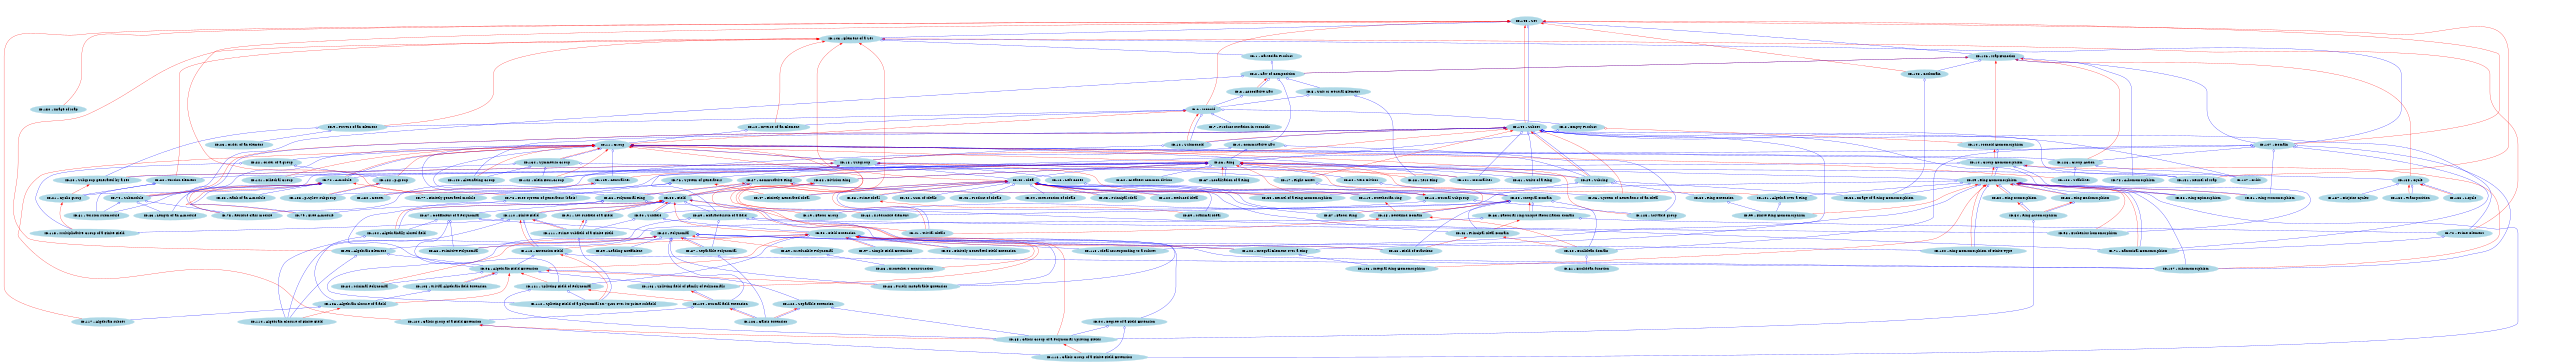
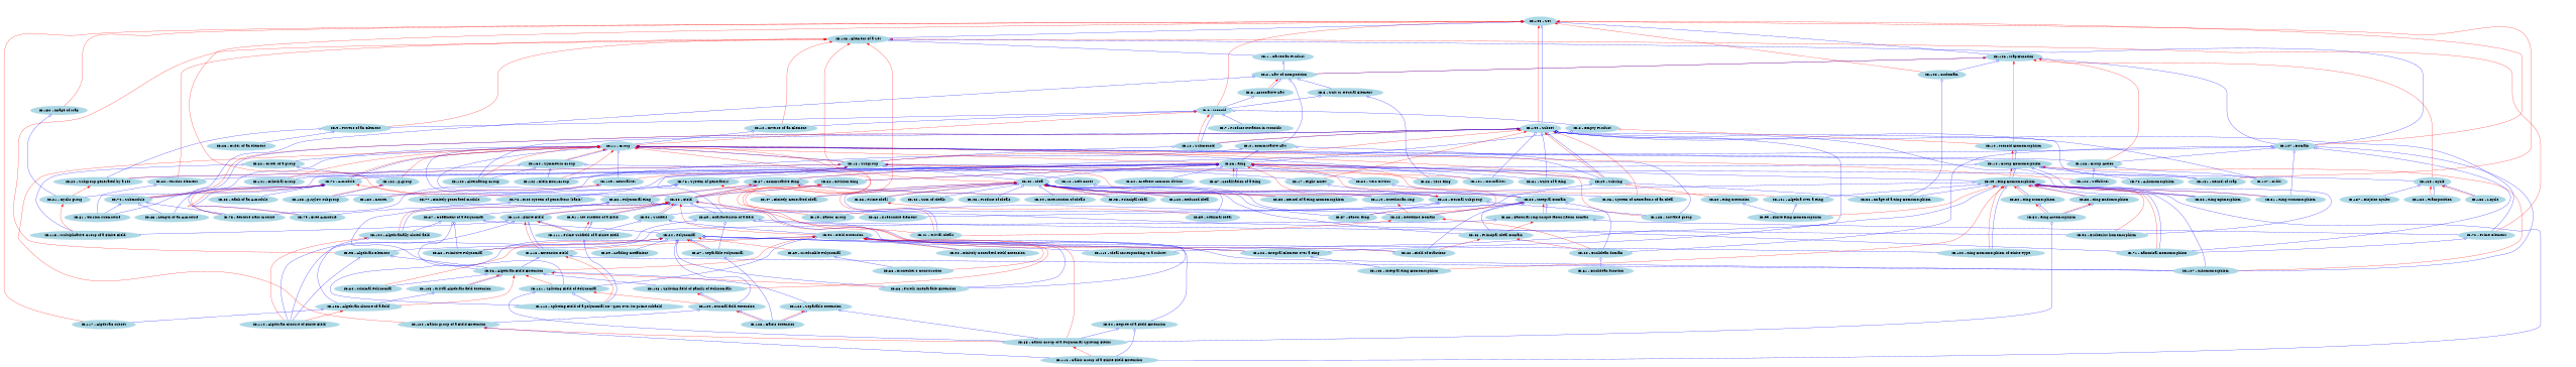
  digraph {
    node [color=lightblue fillcolor=lightblue style=filled]
    edge [arrowtail=odiamond color=blue dir=back]
    n1 [label="ID:1 - Cartesian Product"]
    n2 [label="ID:2 - Law of Composition"]
    n3 [label="ID:3 - Associative Law"]
    n4 [label="ID:4 - Commutative Law"]
    n5 [label="ID:5 - Unit or Neutral Element"]
    n6 [label="ID:74 - Submodule"]
    n7 [label="ID:6 - Monoid"]
    n8 [label="ID:26 - Ring"]
    n9 [label="ID:125 - Solvable group"]
    n10 [label="ID:142 - Klein Four-Group"]
    n11 [label="ID:28 - Zero Ring"]
    n12 [label="ID:75 - Residue class module"]
    n13 [label="ID:81 - Torsion submodule"]
    n14 [label="ID:83 - Length of an A-module"]
    n15 [label="ID:7 - Product Notation in Monoids"]
    n16 [label="ID:8 - Empty Product"]
    n17 [label="ID:9 - Powers of an Element"]
    n18 [label="ID:10 - Inverse of an Element"]
    n19 [label="ID:11 - Group"]
    n20 [label="ID:12 - Submonoid"]
    n21 [label="ID:29 - Subring"]
    n22 [label="ID:40 - Ideal"]
    n23 [label="ID:72 - A-module"]
    n24 [label="ID:49 - Ring Homomorphism"]
    n25 [label="ID:57 - Factor Ring"]
    n26 [label="ID:27 - Commutative Ring"]
    n27 [label="ID:31 - Units of a Ring"]
    n28 [label="ID:32 - Division Ring"]
    n29 [label="ID:34 - Zero Divisor"]
    n30 [label="ID:64 - Greatest common divisor"]
    n31 [label="ID:67 - Localization of a Ring"]
    n32 [label="ID:76 - System of generators"]
    n33 [label="ID:80 - Torsion element"]
    n34 [label="ID:101 - Algebra over a Ring"]
    n35 [label="ID:119 - Noetherian ring"]
    n36 [label="ID:14 - Monoid Homomorphism"]
    n37 [label="ID:20 - Subgroup generated by a set"]
    n38 [label="ID:23 - Order of an element"]
    n39 [label="ID:13 - Subgroup"]
    n40 [label="ID:14 - Group Homomorphism"]
    n41 [label="ID:19 - Factor Group"]
    n42 [label="ID:22 - Order of a group"]
    n43 [label="ID:33 - Field"]
    n44 [label="ID:36 - Polynomial Ring"]
    n45 [label="ID:124 - Galois group of a Field Extension"]
    n46 [label="ID:126 - Group Action"]
    n47 [label="ID:128 - Stabilizer"]
    n48 [label="ID:129 - Centralizer"]
    n49 [label="ID:131 - Normalizer"]
    n50 [label="ID:132 - p-group"]
    n51 [label="ID:134 - Symmetric Group"]
    n52 [label="ID:140 - Alternating Group"]
    n53 [label="ID:141 - Dihedral Group"]
    n54 [label="ID:21 - Cyclic group"]
    n55 [label="ID:16 - Left Coset"]
    n56 [label="ID:17 - Right Coset"]
    n57 [label="ID:133 - p-Sylow subgroup"]
    n58 [label="ID:92 - Frobenius homomorphism"]
    n59 [label="ID:107 - K-homomorphism"]
    n60 [label="ID:151 - Kernel of Map"]
    n61 [label="ID:115 - Multiplicative Group of a Finite Field"]
    n62 [label="ID:30 - Ring Extension"]
    n63 [label="ID:56 - Image of a Ring Homomorphism"]
    n64 [label="ID:90 - Subfield"]
    n65 [label="ID:66 - Field of Fractions"]
    n66 [label="ID:89 - Characteristic of a field"]
    n67 [label="ID:91 - Set subfield of a Field"]
    n68 [label="ID:93 - Field Extension"]
    n69 [label="ID:104 - Algebraically closed field"]
    n70 [label="ID:110 - Finite Field"]
    n71 [label="ID:37 - Coefficient of a Polynomial"]
    n72 [label="ID:71 - Canonical Homomorphism"]
    n73 [label="ID:96 - Algebraic Field Extension"]
    n74 [label="ID:25 - Dedekind Domain"]
    n75 [label="ID:41 - Trivial Ideals"]
    n76 [label="ID:48 - Principal Ideal Domain"]
    n77 [label="ID:42 - Sum of Ideals"]
    n78 [label="ID:43 - Product of Ideals"]
    n79 [label="ID:44 - Intersection of Ideals"]
    n80 [label="ID:45 - Principal Ideal"]
    n81 [label="ID:46 - System of Generators of an Ideal"]
    n82 [label="ID:47 - Finitely Generated Ideal"]
    n83 [label="ID:55 - Kernel of a Ring Homomorphism"]
    n84 [label="ID:58 - Prime Ideal"]
    n85 [label="ID:59 - Maximal Ideal"]
    n86 [label="ID:120 - Reduced ideal"]
    n87 [label="ID:77 - Finitely generated module"]
    n88 [label="ID:79 - Free A-module"]
    n89 [label="ID:82 - Rank of an A-module"]
    n90 [label="ID:116 - Galois Group of a Finite Field Extension"]
    n91 [label="ID:85 - Galois Group of a Polynomial Splitting Fields"]
    n92 [label="ID:127 - Orbit"]
    n93 [label="ID:130 - Center"]
    n94 [label="ID:135 - Cycle"]
    n95 [label="ID:18 - Normal Subgroup"]
    n96 [label="ID:100 - Ring Homomorphism of Finite Type"]
    n97 [label="ID:102 - Integral Element over a Ring"]
    n98 [label="ID:99 - Finite Ring Homomorphism"]
    n99 [label="ID:50 - Ring Isomorphism"]
    n100 [label="ID:51 - Ring Monomorphism"]
    n101 [label="ID:52 - Ring Epimorphism"]
    n102 [label="ID:53 - Ring Endomorphism"]
    n103 [label="ID:103 - Integral Ring Homomorphism"]
    n104 [label="ID:24 - Polynomial"]
    n105 [label="ID:39 - Leading Coefficient"]
    n106 [label="ID:68 - Primitive Polynomial"]
    n107 [label="ID:69 - Irreducible Polynomial"]
    n108 [label="ID:84 - Minimal Polynomial"]
    n109 [label="ID:87 - Separable Polynomial"]
    n110 [label="ID:88 - Purely Inseparable Extension"]
    n111 [label="ID:109 - Normal field extension"]
    n112 [label="ID:112 - Splitting Field of a polynomial $X^q-X$ over its prime subfield"]
    n113 [label="ID:118 - Ideal corresponding to a subset"]
    n114 [label="ID:86 - Kronecker's Construction"]
    n115 [label="ID:123 - Galois extension"]
    n116 [label="ID:60 - Euclidean domain"]
    n117 [label="ID:61 - Euclidean function"]
    n118 [label="ID:35 - Integral Domain"]
    n119 [label="ID:78 - Free system of generators (basis)"]
    n120 [label="ID:62 - Irreducible element"]
    n121 [label="ID:63 - Factorial ring/unique factorization domain"]
    n122 [label="ID:111 - Prime Subfield of a Finite Field"]
    n123 [label="ID:114 - Algebraic Closure of Finite Field"]
    n124 [label="ID:121 - Splitting Field of Polynomial"]
    n125 [label="ID:94 - Degree of a Field Extension"]
    n126 [label="ID:95 - Algebraic Element"]
-   n127 [label="ID:97 - Simple Field Extension"]
    n128 [label="ID:98 - Finitely Generated Field Extension"]
    n129 [label="ID:108 - Splitting field of Family of Polynomials"]
    n130 [label="ID:113 - Extension Field"]
    n131 [label="ID:106 - Algebraic closure of a field"]
    n132 [label="ID:70 - Prime Element"]
    n133 [label="ID:122 - Separable extension"]
    n134 [label="ID:105 - Trivial Algebraic field extension"]
    n135 [label="ID:54 - Ring Automorphism"]
    n136 [label="ID:73 - A-homomorphism"]
    n137 [label="ID:117 - Algebraic subset"]
    n138 [label="ID:136 - r-cycle"]
    n139 [label="ID:137 - Disjoint Cycles"]
    n140 [label="ID:138 - Transposition"]
    n141 [label="ID:143 - Element of a Set"]
    n142 [label="ID:147 - Domain"]
    n143 [label="ID:144 - Subset"]
    n144 [label="ID:145 - Set"]
    n145 [label="ID:146 - Map/Function"]
    n146 [label="ID:148 - Codomain"]
    n147 [label="ID:150 - Image of Map"]
    n1 -> n2
    n2 -> n3 [arrowtail=normal color=red]
    n2 -> n3
    n2 -> n4
    n2 -> n5
    n2 -> n6
    n3 -> n7
    n4 -> n8
    n4 -> n9
    n4 -> n10
    n5 -> n7
    n5 -> n11
    n6 -> n12
    n6 -> n13
    n6 -> n14
    n7 -> n15
    n7 -> n16
    n7 -> n17
    n7 -> n18
    n7 -> n19 [arrowtail=normal color=red]
    n7 -> n20 [arrowtail=normal color=red]
    n7 -> n20
    n8 -> n11 [arrowtail=normal color=red]
    n8 -> n12
    n8 -> n21 [arrowtail=normal color=red]
    n8 -> n21
    n8 -> n22
    n8 -> n23
    n8 -> n24
    n8 -> n25 [arrowtail=normal color=red]
    n8 -> n26 [arrowtail=normal color=red]
    n8 -> n26
    n8 -> n27
    n8 -> n28 [arrowtail=normal color=red]
    n8 -> n28
    n8 -> n29
    n8 -> n30
    n8 -> n31 [arrowtail=normal color=red]
    n8 -> n31
    n8 -> n32
    n8 -> n33
    n8 -> n34 [arrowtail=normal color=red]
    n8 -> n35 [arrowtail=normal color=red]
    n16 -> n8
    n16 -> n36 [color=red]
    n17 -> n37
    n17 -> n38
    n18 -> n19
    n19 -> n8 [arrowtail=normal color=red]
    n19 -> n9 [arrowtail=normal color=red]
    n19 -> n10 [arrowtail=normal color=red]
    n19 -> n12
    n19 -> n21
    n19 -> n22 [arrowtail=normal color=red]
    n19 -> n23 [arrowtail=normal color=red]
    n19 -> n23
    n19 -> n39 [arrowtail=normal color=red]
    n19 -> n39
    n19 -> n40
    n19 -> n41 [arrowtail=normal color=red]
    n19 -> n42
    n19 -> n43
    n19 -> n44
    n19 -> n45 [arrowtail=normal color=red]
    n19 -> n46
    n19 -> n47 [arrowtail=normal color=red]
    n19 -> n48
    n19 -> n49
    n19 -> n50 [arrowtail=normal color=red]
    n19 -> n51 [arrowtail=normal color=red]
    n19 -> n51
    n19 -> n52 [arrowtail=normal color=red]
    n19 -> n53 [arrowtail=normal color=red]
    n20 -> n39
-   n21 -> n62
+   n21 -> n62 [color=red]
    n21 -> n63
    n21 -> n64
    n22 -> n25
    n22 -> n35
    n22 -> n74
    n22 -> n75 [arrowtail=normal color=red]
    n22 -> n75
    n22 -> n76
    n22 -> n77
    n22 -> n78
    n22 -> n79
    n22 -> n80 [arrowtail=normal color=red]
    n22 -> n80
    n22 -> n81
    n22 -> n82 [arrowtail=normal color=red]
    n22 -> n82
    n22 -> n83 [arrowtail=normal color=red]
    n22 -> n83
    n22 -> n84 [arrowtail=normal color=red]
    n22 -> n84
    n22 -> n85
    n22 -> n86 [arrowtail=normal color=red]
    n22 -> n86
    n23 -> n6 [arrowtail=normal color=red]
    n23 -> n12 [arrowtail=normal color=red]
    n23 -> n13
    n23 -> n14
    n23 -> n87 [arrowtail=normal color=red]
    n23 -> n88 [arrowtail=normal color=red]
    n23 -> n88
    n23 -> n89
    n24 -> n34
    n24 -> n58 [arrowtail=normal color=red]
    n24 -> n59
    n24 -> n63
    n24 -> n72 [arrowtail=normal color=red]
    n24 -> n72
    n24 -> n83
    n24 -> n90
    n24 -> n96 [arrowtail=normal color=red]
    n24 -> n96
    n24 -> n97
    n24 -> n98 [arrowtail=normal color=red]
    n24 -> n99 [arrowtail=normal color=red]
    n24 -> n99
    n24 -> n100 [arrowtail=normal color=red]
    n24 -> n100
    n24 -> n101 [arrowtail=normal color=red]
    n24 -> n101
    n24 -> n102 [arrowtail=normal color=red]
    n24 -> n102
    n24 -> n103 [arrowtail=normal color=red]
    n26 -> n43 [arrowtail=normal color=red]
    n26 -> n43
    n26 -> n44 [arrowtail=normal color=red]
    n26 -> n44
    n26 -> n118 [arrowtail=normal color=red]
    n26 -> n118
    n28 -> n43 [arrowtail=normal color=red]
    n28 -> n43
    n28 -> n75 [arrowtail=normal color=red]
    n29 -> n118
    n32 -> n82 [arrowtail=normal color=red]
    n32 -> n87
    n32 -> n119
    n33 -> n13
    n34 -> n98
    n35 -> n74 [arrowtail=normal color=red]
    n36 -> n40 [arrowtail=normal color=red]
    n36 -> n40
    n37 -> n54 [arrowtail=normal color=red]
    n39 -> n10
    n39 -> n22
    n39 -> n37 [arrowtail=normal color=red]
    n39 -> n37
    n39 -> n48 [arrowtail=normal color=red]
    n39 -> n49 [arrowtail=normal color=red]
    n39 -> n55
    n39 -> n56
    n39 -> n57
    n40 -> n24 [arrowtail=normal color=red]
    n40 -> n24
    n40 -> n54
    n40 -> n58
    n40 -> n59 [arrowtail=normal color=red]
    n40 -> n60
    n42 -> n50
    n42 -> n61
    n43 -> n64 [arrowtail=normal color=red]
    n43 -> n64
    n43 -> n65 [arrowtail=normal color=red]
    n43 -> n65
    n43 -> n66
    n43 -> n67 [arrowtail=normal color=red]
    n43 -> n67
    n43 -> n68 [arrowtail=normal color=red]
    n43 -> n69 [arrowtail=normal color=red]
    n43 -> n69
    n43 -> n70 [arrowtail=normal color=red]
    n43 -> n70
    n44 -> n71
    n44 -> n72
    n44 -> n73
    n45 -> n90
    n45 -> n91 [arrowtail=normal color=red]
    n46 -> n47
    n46 -> n92
    n48 -> n93 [arrowtail=normal color=red]
    n48 -> n93
    n50 -> n57 [arrowtail=normal color=red]
    n50 -> n57
    n51 -> n10
    n51 -> n52
    n51 -> n53
    n51 -> n94
    n54 -> n61 [arrowtail=normal color=red]
    n55 -> n95
    n56 -> n95
    n62 -> n98
    n64 -> n68
    n64 -> n122
    n66 -> n58
    n66 -> n109
    n66 -> n110
    n66 -> n123
    n67 -> n122 [arrowtail=normal color=red]
    n67 -> n122
    n68 -> n59
    n68 -> n73 [arrowtail=normal color=red]
    n68 -> n91 [arrowtail=normal color=red]
    n68 -> n110
    n68 -> n114 [arrowtail=normal color=red]
    n68 -> n124
    n68 -> n125
    n68 -> n126
-   n68 -> n127 [arrowtail=normal color=red]
-   n68 -> n127
    n68 -> n128 [arrowtail=normal color=red]
    n68 -> n128
    n68 -> n129 [arrowtail=normal color=red]
    n68 -> n130 [arrowtail=normal color=red]
+   n69 -> n123 [arrowtail=normal color=red]
    n69 -> n131
    n70 -> n61
    n70 -> n122 [arrowtail=normal color=red]
    n70 -> n122
    n70 -> n123
    n70 -> n130 [arrowtail=normal color=red]
    n70 -> n130
    n71 -> n69
    n71 -> n104
    n71 -> n106
    n71 -> n124
    n73 -> n108
    n73 -> n110 [arrowtail=normal color=red]
    n73 -> n124 [arrowtail=normal color=red]
    n73 -> n129
    n73 -> n131 [arrowtail=normal color=red]
    n73 -> n133
    n73 -> n134 [arrowtail=normal color=red]
    n73 -> n134
    n74 -> n75 [arrowtail=normal color=red]
    n74 -> n116 [arrowtail=normal color=red]
    n76 -> n65 [arrowtail=normal color=red]
    n76 -> n116 [arrowtail=normal color=red]
    n84 -> n85 [arrowtail=normal color=red]
    n91 -> n90 [arrowtail=normal color=red]
    n94 -> n138 [arrowtail=normal color=red]
    n94 -> n138
    n94 -> n139
    n94 -> n140 [arrowtail=normal color=red]
    n94 -> n140
    n95 -> n9
+   n95 -> n25
    n95 -> n39 [arrowtail=normal color=red]
    n95 -> n41
    n97 -> n103
    n99 -> n135 [arrowtail=normal color=red]
    n99 -> n135
    n102 -> n135 [arrowtail=normal color=red]
    n102 -> n135
    n104 -> n96
    n104 -> n97
    n104 -> n105
    n104 -> n106 [arrowtail=normal color=red]
    n104 -> n107 [arrowtail=normal color=red]
    n104 -> n108 [arrowtail=normal color=red]
    n104 -> n109 [arrowtail=normal color=red]
    n104 -> n109
    n104 -> n110
    n104 -> n111
    n104 -> n112
    n104 -> n113
    n107 -> n114
    n109 -> n115
    n111 -> n45
    n111 -> n115 [arrowtail=normal color=red]
    n111 -> n115
    n116 -> n117
    n118 -> n65
    n118 -> n74 [arrowtail=normal color=red]
    n118 -> n74
    n118 -> n76
    n118 -> n116
    n118 -> n120
    n118 -> n121 [arrowtail=normal color=red]
    n118 -> n121
    n119 -> n88
    n121 -> n76 [arrowtail=normal color=red]
    n121 -> n106
    n121 -> n132
    n122 -> n112
    n124 -> n91
    n124 -> n111 [arrowtail=normal color=red]
    n124 -> n112
    n125 -> n90
    n125 -> n91
    n126 -> n73
    n126 -> n123
    n129 -> n111 [arrowtail=normal color=red]
    n129 -> n111
    n130 -> n59
    n130 -> n73
    n130 -> n112 [arrowtail=normal color=red]
    n131 -> n123 [arrowtail=normal color=red]
    n131 -> n137
    n132 -> n72
    n133 -> n91
    n133 -> n115 [arrowtail=normal color=red]
    n133 -> n115
    n134 -> n131
    n135 -> n91
    n141 -> n1
    n141 -> n17 [arrowtail=normal color=red]
    n141 -> n18 [arrowtail=normal color=red]
    n141 -> n33 [arrowtail=normal color=red]
    n141 -> n97 [arrowtail=normal color=red]
    n141 -> n120 [arrowtail=normal color=red]
    n141 -> n126 [arrowtail=normal color=red]
    n141 -> n132 [arrowtail=normal color=red]
    n141 -> n142
    n142 -> n46
    n142 -> n59
    n142 -> n66
    n142 -> n72
    n142 -> n100
    n142 -> n116
    n143 -> n6 [arrowtail=normal color=red]
    n143 -> n6
    n143 -> n20 [arrowtail=normal color=red]
    n143 -> n20
    n143 -> n21 [arrowtail=normal color=red]
    n143 -> n21
    n143 -> n27
    n143 -> n39 [arrowtail=normal color=red]
    n143 -> n49
    n143 -> n52
    n143 -> n56 [arrowtail=normal color=red]
    n143 -> n60
    n143 -> n81 [arrowtail=normal color=red]
    n143 -> n92
    n143 -> n101
    n143 -> n113
    n143 -> n132
    n144 -> n7 [arrowtail=normal color=red]
    n144 -> n60 [arrowtail=normal color=red]
    n144 -> n119 [arrowtail=normal color=red]
    n144 -> n137 [arrowtail=normal color=red]
    n144 -> n141
    n144 -> n142 [arrowtail=normal color=red]
    n144 -> n143 [arrowtail=normal color=red]
    n144 -> n143
    n144 -> n145
    n144 -> n146 [arrowtail=normal color=red]
    n144 -> n147 [arrowtail=normal color=red]
    n145 -> n2 [arrowtail=normal color=red]
    n145 -> n2
    n145 -> n36 [arrowtail=normal color=red]
    n145 -> n46 [arrowtail=normal color=red]
    n145 -> n94 [arrowtail=normal color=red]
-   n145 -> n136
+   n40 -> n136
    n145 -> n142
    n145 -> n146
    n146 -> n63
-   n33 -> n54
+   n147 -> n54
  }
